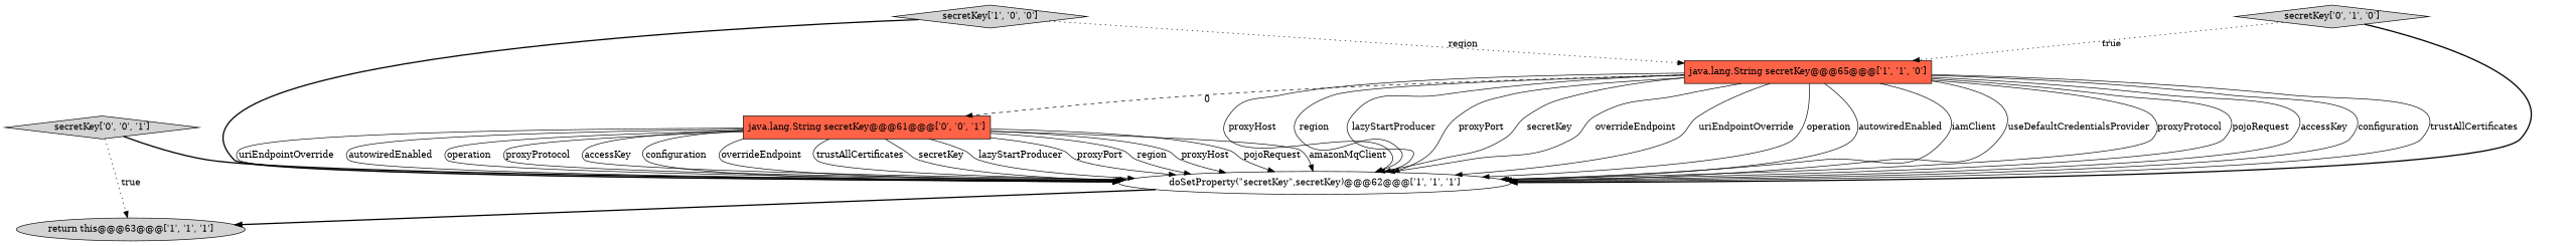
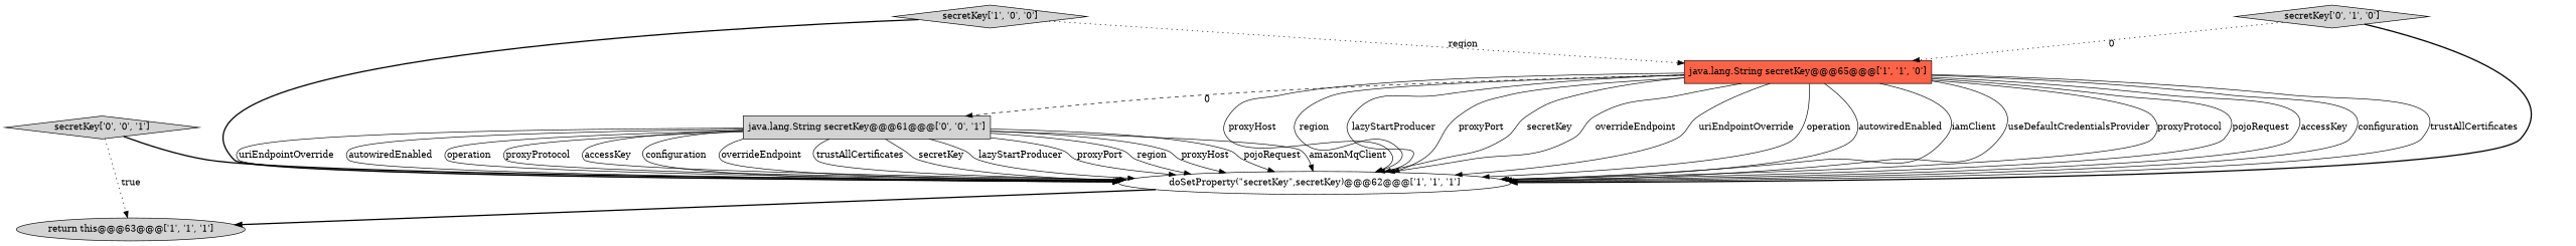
  digraph {
    node [fillcolor=lightgray shape=diamond style=filled]
    edge [style=solid]
-   n1 [fillcolor=tomato label="java.lang.String secretKey@@@61@@@['0', '0', '1']" shape=box]
+   n1 [label="java.lang.String secretKey@@@61@@@['0', '0', '1']" shape=box]
    n2 [fillcolor=white label="doSetProperty(\"secretKey\",secretKey)@@@62@@@['1', '1', '1']" shape=ellipse]
    n3 [label="return this@@@63@@@['1', '1', '1']" shape=ellipse]
    n4 [label="secretKey['1', '0', '0']"]
    n5 [fillcolor=tomato label="java.lang.String secretKey@@@65@@@['1', '1', '0']" shape=box]
    n6 [label="secretKey['0', '0', '1']"]
    n7 [label="secretKey['0', '1', '0']"]
    n1 -> n2 [label=uriEndpointOverride]
    n1 -> n2 [label=autowiredEnabled]
    n1 -> n2 [label=operation]
    n1 -> n2 [label=proxyProtocol]
    n1 -> n2 [label=accessKey]
    n1 -> n2 [label=configuration]
    n1 -> n2 [label=overrideEndpoint]
    n1 -> n2 [label=trustAllCertificates]
    n1 -> n2 [label=secretKey]
    n1 -> n2 [label=lazyStartProducer]
    n1 -> n2 [label=proxyPort]
    n1 -> n2 [label=region]
    n1 -> n2 [label=proxyHost]
    n1 -> n2 [label=pojoRequest]
    n1 -> n2 [label=amazonMqClient]
    n2 -> n3 [style=bold]
    n4 -> n2 [style=bold]
    n4 -> n5 [label=region style=dotted]
    n5 -> n1 [label=0 style=dashed]
    n5 -> n2 [label=proxyHost]
    n5 -> n2 [label=region]
    n5 -> n2 [label=lazyStartProducer]
    n5 -> n2 [label=proxyPort]
    n5 -> n2 [label=secretKey]
    n5 -> n2 [label=overrideEndpoint]
    n5 -> n2 [label=uriEndpointOverride]
    n5 -> n2 [label=operation]
    n5 -> n2 [label=autowiredEnabled]
    n5 -> n2 [label=iamClient]
    n5 -> n2 [label=useDefaultCredentialsProvider]
    n5 -> n2 [label=proxyProtocol]
    n5 -> n2 [label=pojoRequest]
    n5 -> n2 [label=accessKey]
    n5 -> n2 [label=configuration]
    n5 -> n2 [label=trustAllCertificates]
    n6 -> n2 [style=bold]
    n6 -> n3 [label=true style=dotted]
    n7 -> n2 [style=bold]
-   n7 -> n5 [label=true style=dotted]
+   n7 -> n5 [label=0 style=dotted]
  }
